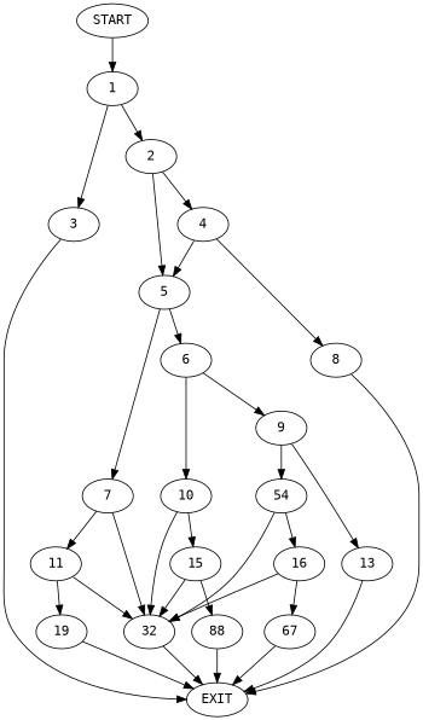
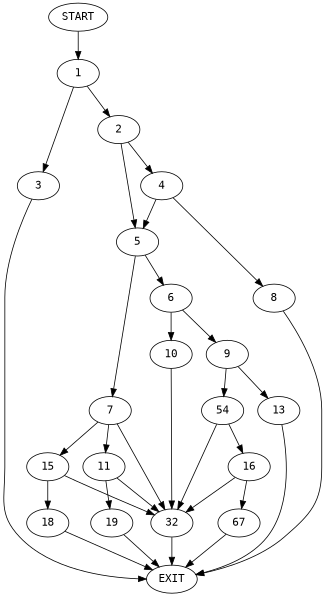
  digraph {
    fontname="DejaVu Sans Mono"
    node [fontname="DejaVu Sans Mono"]
    edge [fontname="DejaVu Sans Mono"]
    n1 [label=START]
    1
    2
    3
    n5 [label=EXIT]
    4
    5
    8
    6
    7
    9
    10
    11
    n14 [label=32]
    13
    n16 [label=54]
    15
    19
    16
-   18 [label=88]
+   18
    n21 [label=67]
    n1 -> 1
    1 -> 2
    1 -> 3
    2 -> 4
    2 -> 5
    3 -> n5
    4 -> 5
    4 -> 8
    5 -> 6
    5 -> 7
    8 -> n5
    6 -> 9
    6 -> 10
    7 -> 11
    7 -> n14
    9 -> 13
    9 -> n16
    10 -> n14
-   10 -> 15
+   7 -> 15
    11 -> n14
    11 -> 19
    n14 -> n5
    13 -> n5
    n16 -> n14
    n16 -> 16
    15 -> n14
    15 -> 18
    19 -> n5
    16 -> n14
    16 -> n21
    18 -> n5
    n21 -> n5
  }
